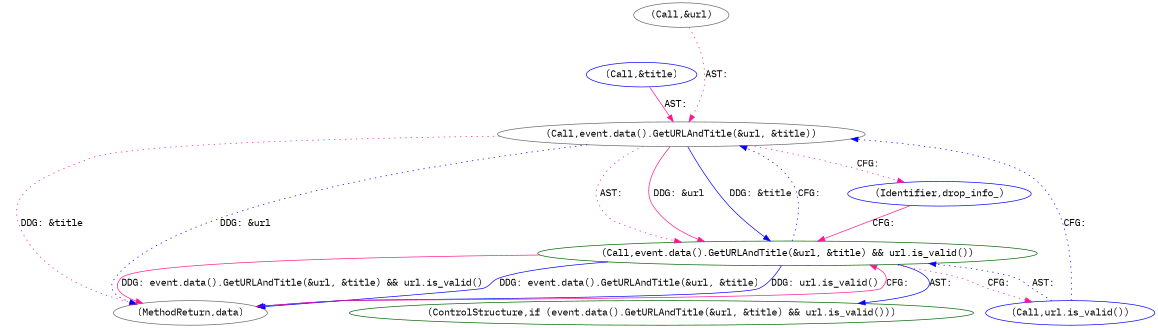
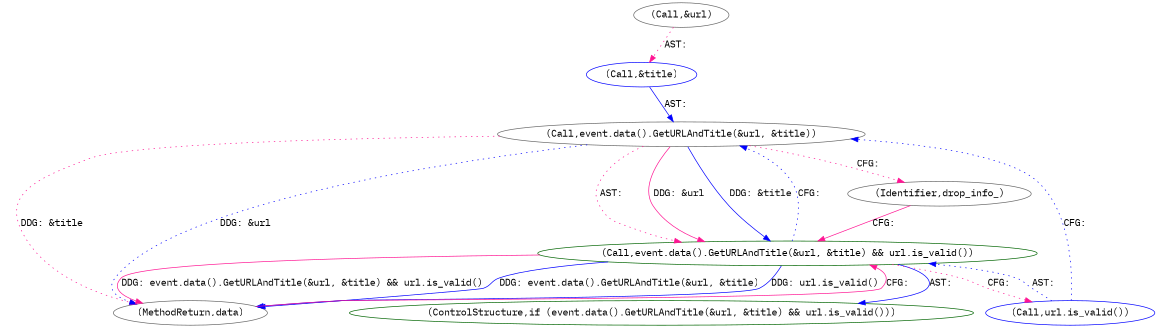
  digraph {
    fontname="IBM Plex Mono"
    node [color=gray40 fontname="IBM Plex Mono"]
    edge [color=deeppink fontname="IBM Plex Mono" style=dotted]
    n1 [label="(Call,event.data().GetURLAndTitle(&url, &title))"]
    n2 [color=darkgreen label="(Call,event.data().GetURLAndTitle(&url, &title) && url.is_valid())"]
    n3 [label="(MethodReturn,data)"]
-   n4 [color=blue label="(Identifier,drop_info_)"]
+   n4 [label="(Identifier,drop_info_)"]
    n5 [color=darkgreen label="(ControlStructure,if (event.data().GetURLAndTitle(&url, &title) && url.is_valid()))"]
    n6 [color=blue label="(Call,url.is_valid())"]
    n7 [color=blue label="(Call,&title)"]
    n8 [label="(Call,&url)"]
    n1 -> n2 [label="AST: "]
    n1 -> n2 [label="DDG: &url" style=solid]
    n1 -> n2 [color=blue label="DDG: &title" style=solid]
    n1 -> n3 [label="DDG: &title"]
    n1 -> n3 [color=blue label="DDG: &url"]
    n1 -> n4 [label="CFG: "]
    n2 -> n1 [color=blue label="CFG: "]
    n2 -> n3 [label="DDG: event.data().GetURLAndTitle(&url, &title) && url.is_valid()" style=solid]
    n2 -> n3 [color=blue label="DDG: event.data().GetURLAndTitle(&url, &title)" style=solid]
    n2 -> n3 [color=blue label="DDG: url.is_valid()" style=solid]
    n2 -> n5 [color=blue label="AST: " style=solid]
    n2 -> n6 [label="CFG: "]
    n3 -> n2 [label="CFG: " style=solid]
    n4 -> n2 [label="CFG: " style=solid]
    n6 -> n1 [color=blue label="CFG: "]
    n6 -> n2 [color=blue label="AST: "]
-   n7 -> n1 [label="AST: " style=solid]
-   n8 -> n1 [label="AST: "]
+   n7 -> n1 [color=blue label="AST: " style=solid]
+   n8 -> n7 [label="AST: "]
  }
